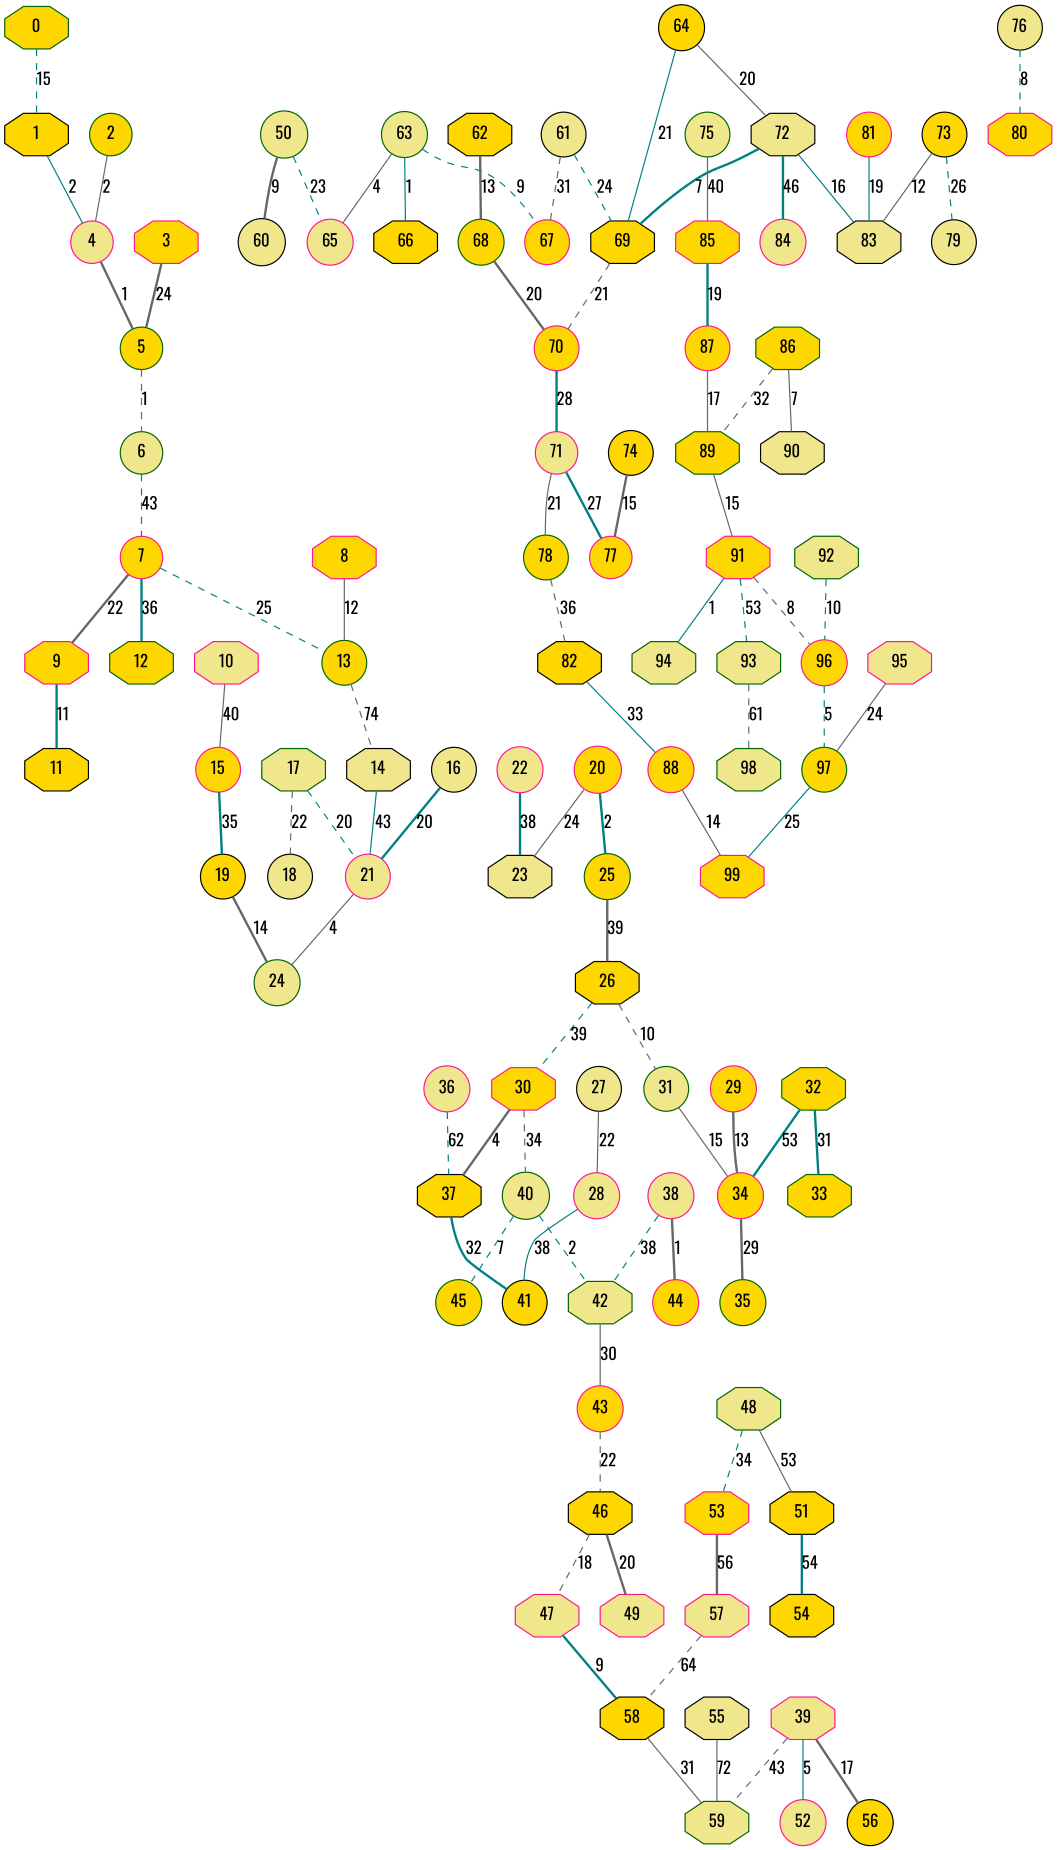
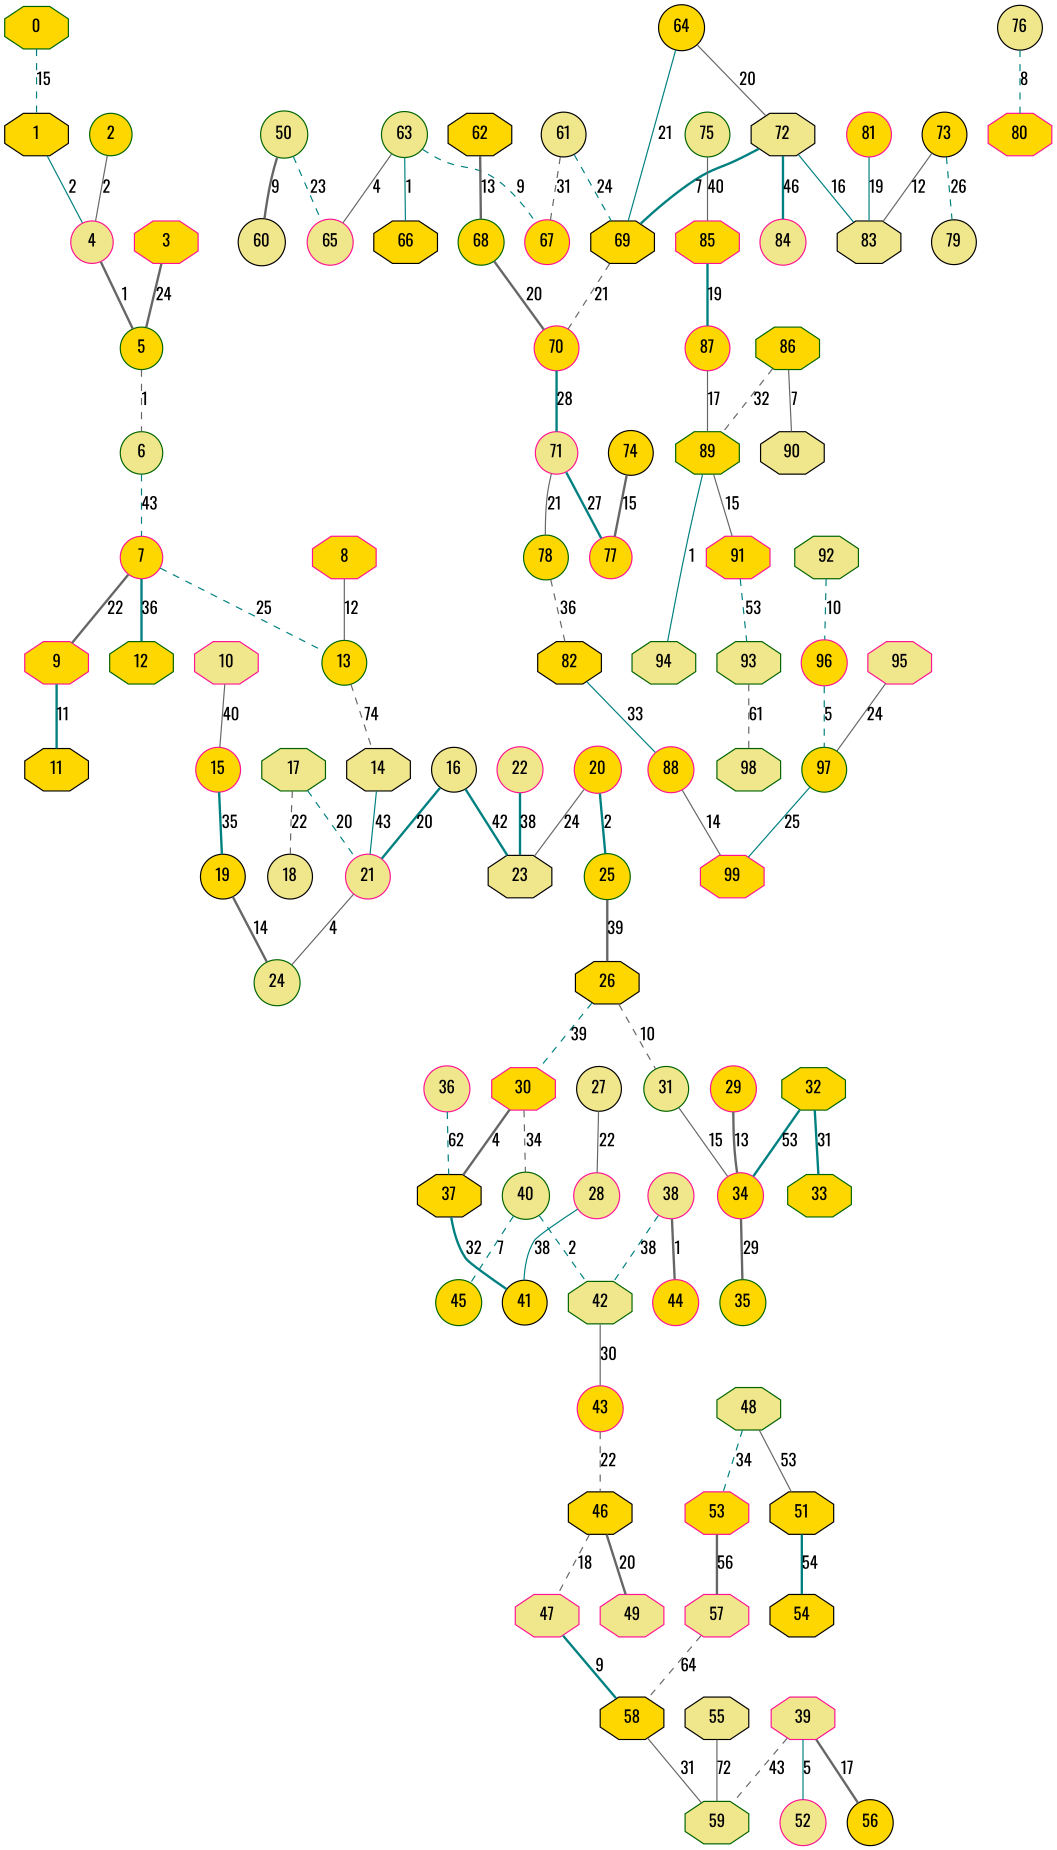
  graph {
    fontname=Oswald
    node [color=deeppink fillcolor=gold fontname=Oswald shape=circle style=filled]
    edge [color=gray40 fontname=Oswald style=dashed]
    n1 [color=darkgreen label=0 shape=octagon]
    n2 [color=black label=1 shape=octagon]
    n3 [fillcolor=khaki label=4]
    n4 [color=darkgreen label=5]
    n5 [color=darkgreen label=2]
    n6 [label=3 shape=octagon]
    n7 [color=darkgreen fillcolor=khaki label=6]
    n8 [label=7]
    n9 [label=9 shape=octagon]
    n10 [color=darkgreen label=12 shape=octagon]
    n11 [color=darkgreen label=13]
    n12 [color=black label=11 shape=octagon]
    n13 [color=black fillcolor=khaki label=14 shape=octagon]
    n14 [label=8 shape=octagon]
    n15 [fillcolor=khaki label=10 shape=octagon]
    n16 [label=15]
    n17 [color=black label=19]
    n18 [fillcolor=khaki label=21]
    n19 [color=darkgreen fillcolor=khaki label=24]
    n20 [color=black fillcolor=khaki label=16]
    n21 [color=black fillcolor=khaki label=23 shape=octagon]
    n22 [color=darkgreen fillcolor=khaki label=17 shape=octagon]
    n23 [color=black fillcolor=khaki label=18]
    n24 [label=20]
    n25 [color=darkgreen label=25]
    n26 [color=black label=26 shape=octagon]
    n27 [fillcolor=khaki label=22]
    n28 [label=30 shape=octagon]
    n29 [color=darkgreen fillcolor=khaki label=31]
    n30 [color=black label=37 shape=octagon]
    n31 [color=darkgreen fillcolor=khaki label=40]
    n32 [label=34]
    n33 [color=black fillcolor=khaki label=27]
    n34 [fillcolor=khaki label=28]
    n35 [color=black label=41]
    n36 [label=29]
    n37 [color=darkgreen label=35]
    n38 [color=darkgreen fillcolor=khaki label=42 shape=octagon]
    n39 [color=darkgreen label=45]
    n40 [color=darkgreen label=32 shape=octagon]
    n41 [color=darkgreen label=33 shape=octagon]
    n42 [fillcolor=khaki label=36]
    n43 [fillcolor=khaki label=38]
    n44 [label=44]
    n45 [label=43]
    n46 [fillcolor=khaki label=39 shape=octagon]
    n47 [fillcolor=khaki label=52]
    n48 [color=black label=56]
    n49 [color=darkgreen fillcolor=khaki label=59 shape=octagon]
    n50 [color=black label=46 shape=octagon]
    n51 [fillcolor=khaki label=47 shape=octagon]
    n52 [fillcolor=khaki label=49 shape=octagon]
    n53 [color=black label=58 shape=octagon]
    n54 [color=darkgreen fillcolor=khaki label=48 shape=octagon]
    n55 [color=black label=51 shape=octagon]
    n56 [label=53 shape=octagon]
    n57 [color=black label=54 shape=octagon]
    n58 [fillcolor=khaki label=57 shape=octagon]
    n59 [color=darkgreen fillcolor=khaki label=50]
    n60 [color=black fillcolor=khaki label=60]
    n61 [fillcolor=khaki label=65]
    n62 [color=black fillcolor=khaki label=55 shape=octagon]
    n63 [color=darkgreen fillcolor=khaki label=63]
    n64 [label=67]
    n65 [color=black label=66 shape=octagon]
    n66 [color=black fillcolor=khaki label=61]
    n67 [color=black label=69 shape=octagon]
    n68 [label=70]
    n69 [color=black label=62 shape=octagon]
    n70 [color=darkgreen label=68]
    n71 [color=black label=64]
    n72 [color=black fillcolor=khaki label=72 shape=octagon]
    n73 [color=black fillcolor=khaki label=83 shape=octagon]
    n74 [fillcolor=khaki label=84]
    n75 [fillcolor=khaki label=71]
    n76 [label=77]
    n77 [color=darkgreen label=78]
    n78 [color=black label=82 shape=octagon]
    n79 [label=80 shape=octagon]
    n80 [color=black label=73]
    n81 [color=black fillcolor=khaki label=79]
    n82 [color=black label=74]
    n83 [color=darkgreen fillcolor=khaki label=75]
    n84 [label=85 shape=octagon]
    n85 [label=87]
    n86 [color=black fillcolor=khaki label=76]
    n87 [label=88]
    n88 [label=81]
    n89 [label=99 shape=octagon]
    n90 [color=darkgreen label=89 shape=octagon]
    n91 [color=darkgreen label=86 shape=octagon]
    n92 [color=black fillcolor=khaki label=90 shape=octagon]
    n93 [label=91 shape=octagon]
    n94 [color=darkgreen fillcolor=khaki label=94 shape=octagon]
    n95 [color=darkgreen fillcolor=khaki label=93 shape=octagon]
    n96 [label=96]
    n97 [color=darkgreen fillcolor=khaki label=98 shape=octagon]
    n98 [color=darkgreen label=97]
    n99 [color=darkgreen fillcolor=khaki label=92 shape=octagon]
    n100 [fillcolor=khaki label=95 shape=octagon]
    n1 -- n2 [color=teal label=15]
    n2 -- n3 [color=teal label=2 style=solid]
    n3 -- n4 [label=1 style=bold]
    n4 -- n7 [label=1]
    n5 -- n3 [label=2 style=solid]
    n6 -- n4 [label=24 style=bold]
    n7 -- n8 [color=teal label=43]
    n8 -- n9 [label=22 style=bold]
    n8 -- n10 [color=teal label=36 style=bold]
    n8 -- n11 [color=teal label=25]
    n9 -- n12 [color=teal label=11 style=bold]
    n11 -- n13 [label=74]
    n13 -- n18 [color=teal label=43 style=solid]
    n14 -- n11 [label=12 style=solid]
    n15 -- n16 [label=40 style=solid]
    n16 -- n17 [color=teal label=35 style=bold]
    n17 -- n19 [label=14 style=bold]
    n18 -- n19 [label=4 style=solid]
    n20 -- n18 [color=teal label=20 style=bold]
+   n20 -- n21 [color=teal label=42 style=bold]
    n22 -- n18 [color=teal label=20]
    n22 -- n23 [label=22]
    n24 -- n21 [label=24 style=solid]
    n24 -- n25 [color=teal label=2 style=bold]
    n25 -- n26 [label=39 style=bold]
    n26 -- n28 [color=teal label=39]
    n26 -- n29 [label=10]
    n27 -- n21 [color=teal label=38 style=bold]
    n28 -- n30 [label=4 style=bold]
    n28 -- n31 [label=34]
    n29 -- n32 [label=15 style=solid]
    n30 -- n35 [color=teal label=32 style=bold]
    n31 -- n38 [color=teal label=2]
    n31 -- n39 [color=teal label=7]
    n32 -- n37 [label=29 style=bold]
    n33 -- n34 [label=22 style=solid]
    n34 -- n35 [color=teal label=38 style=solid]
    n36 -- n32 [label=13 style=bold]
    n38 -- n45 [label=30 style=solid]
    n40 -- n32 [color=teal label=53 style=bold]
    n40 -- n41 [color=teal label=31 style=bold]
    n42 -- n30 [color=teal label=62]
    n43 -- n38 [color=teal label=38]
    n43 -- n44 [label=1 style=bold]
    n45 -- n50 [label=22]
    n46 -- n47 [color=teal label=5 style=solid]
    n46 -- n48 [label=17 style=bold]
    n46 -- n49 [label=43]
    n50 -- n51 [label=18]
    n50 -- n52 [label=20 style=bold]
    n51 -- n53 [color=teal label=9 style=bold]
    n53 -- n49 [label=31 style=solid]
    n54 -- n55 [label=53 style=solid]
    n54 -- n56 [color=teal label=34]
    n55 -- n57 [color=teal label=54 style=bold]
    n56 -- n58 [label=56 style=bold]
    n58 -- n53 [label=64]
    n59 -- n60 [label=9 style=bold]
    n59 -- n61 [color=teal label=23]
    n62 -- n49 [label=72 style=solid]
    n63 -- n61 [label=4 style=solid]
    n63 -- n64 [color=teal label=9]
    n63 -- n65 [color=teal label=1 style=solid]
    n66 -- n64 [label=31]
    n66 -- n67 [color=teal label=24]
    n67 -- n68 [label=21]
    n68 -- n75 [color=teal label=28 style=bold]
    n69 -- n70 [label=13 style=bold]
    n70 -- n68 [label=20 style=bold]
    n71 -- n67 [color=teal label=21 style=solid]
    n71 -- n72 [label=20 style=solid]
    n72 -- n67 [color=teal label=7 style=bold]
    n72 -- n73 [color=teal label=16 style=solid]
    n72 -- n74 [color=teal label=46 style=bold]
    n75 -- n76 [color=teal label=27 style=bold]
    n75 -- n77 [label=21 style=solid]
    n77 -- n78 [label=36]
    n78 -- n87 [color=teal label=33 style=solid]
    n80 -- n73 [label=12 style=solid]
    n80 -- n81 [color=teal label=26]
    n82 -- n76 [label=15 style=bold]
    n83 -- n84 [label=40 style=solid]
    n84 -- n85 [color=teal label=19 style=bold]
    n85 -- n90 [label=17 style=solid]
    n86 -- n79 [color=teal label=8]
    n87 -- n89 [label=14 style=solid]
    n88 -- n73 [color=teal label=19 style=solid]
    n90 -- n93 [label=15 style=solid]
-   n93 -- n94 [color=teal label=1 style=solid]
+   n90 -- n94 [color=teal label=1 style=solid]
    n91 -- n90 [label=32]
    n91 -- n92 [label=7 style=solid]
    n93 -- n95 [color=teal label=53]
-   n93 -- n96 [label=8]
    n95 -- n97 [label=61]
    n96 -- n98 [color=teal label=5]
    n98 -- n89 [color=teal label=25 style=solid]
    n99 -- n96 [color=teal label=10]
    n100 -- n98 [label=24 style=solid]
  }
